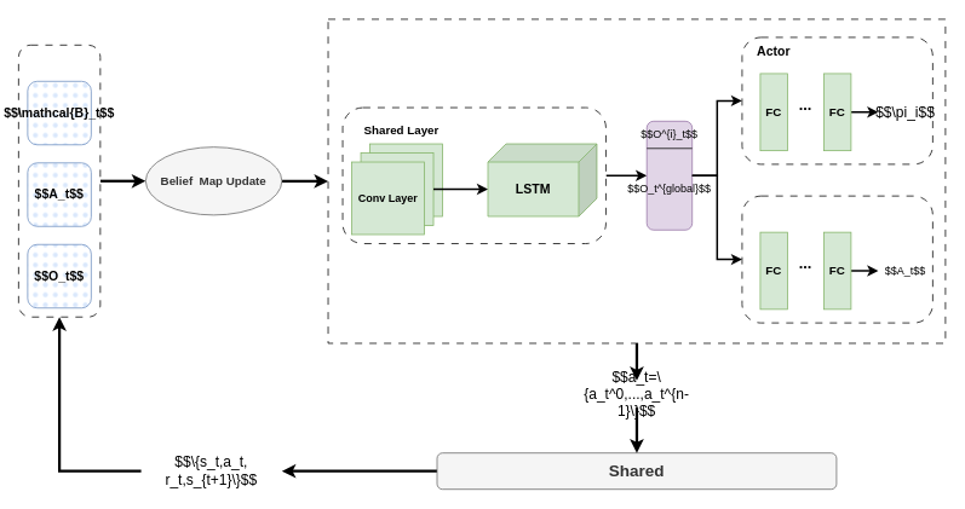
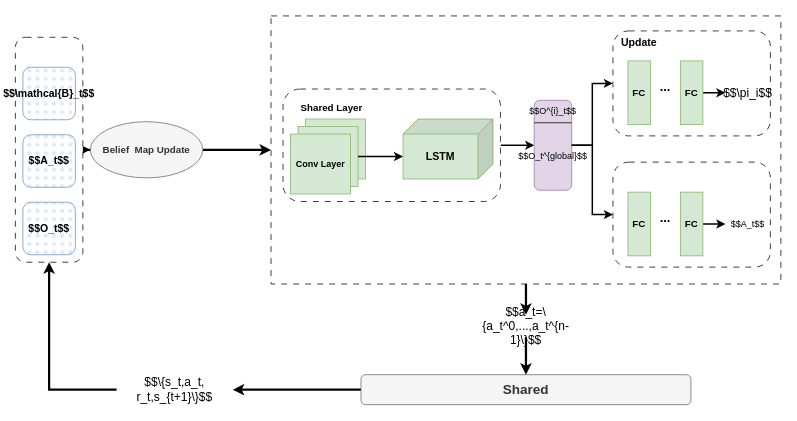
  <mxCell id="0" />
  <mxCell id="1" parent="0" />
  <mxCell id="2" style="edgeStyle=orthogonalEdgeStyle;rounded=0;orthogonalLoop=1;jettySize=auto;html=1;exitX=0.5;exitY=1;exitDx=0;exitDy=0;entryX=0.5;entryY=0;entryDx=0;entryDy=0;strokeWidth=3;" edge="1" parent="1" source="3" target="43"><mxGeometry relative="1" as="geometry" /></mxCell>
  <mxCell id="3" value="" style="rounded=0;whiteSpace=wrap;html=1;dashed=1;dashPattern=8 8;" vertex="1" parent="1"><mxGeometry x="361" y="20.5" width="680" height="357.5" as="geometry" /></mxCell>
  <mxCell id="4" style="edgeStyle=orthogonalEdgeStyle;rounded=0;orthogonalLoop=1;jettySize=auto;html=1;exitX=1;exitY=0.5;exitDx=0;exitDy=0;strokeWidth=2;" edge="1" parent="1" source="5" target="20"><mxGeometry relative="1" as="geometry" /></mxCell>
  <mxCell id="5" value="" style="rounded=1;whiteSpace=wrap;html=1;dashed=1;dashPattern=8 8;" vertex="1" parent="1"><mxGeometry x="377" y="118" width="290" height="150" as="geometry" /></mxCell>
  <mxCell id="6" style="edgeStyle=orthogonalEdgeStyle;rounded=0;orthogonalLoop=1;jettySize=auto;html=1;exitX=1;exitY=0.5;exitDx=0;exitDy=0;strokeWidth=3;" edge="1" parent="1" source="7" target="12"><mxGeometry relative="1" as="geometry" /></mxCell>
  <mxCell id="7" value="" style="rounded=1;whiteSpace=wrap;html=1;dashed=1;dashPattern=8 8;strokeColor=#000000;strokeWidth=1;" vertex="1" parent="1"><mxGeometry x="20" y="49" width="90" height="300" as="geometry" /></mxCell>
  <mxCell id="8" value="&lt;b&gt;&lt;font style=&quot;font-size: 14px;&quot;&gt;$$\mathcal{B}_t$$&lt;/font&gt;&lt;/b&gt;" style="rounded=1;whiteSpace=wrap;html=1;fillColor=#dae8fc;strokeColor=#6c8ebf;fillStyle=dots;" vertex="1" parent="1"><mxGeometry x="30" y="89" width="70" height="70" as="geometry" /></mxCell>
  <mxCell id="9" value="&lt;b&gt;&lt;font style=&quot;font-size: 14px;&quot;&gt;$$A_t$$&lt;/font&gt;&lt;/b&gt;" style="rounded=1;whiteSpace=wrap;html=1;fillColor=#dae8fc;strokeColor=#6c8ebf;fillStyle=dots;" vertex="1" parent="1"><mxGeometry x="30" y="179" width="70" height="70" as="geometry" /></mxCell>
  <mxCell id="10" value="&lt;b&gt;&lt;font style=&quot;font-size: 14px;&quot;&gt;$$O_t$$&lt;/font&gt;&lt;/b&gt;" style="rounded=1;whiteSpace=wrap;html=1;fillColor=#dae8fc;strokeColor=#6c8ebf;fillStyle=dots;" vertex="1" parent="1"><mxGeometry x="30" y="269" width="70" height="70" as="geometry" /></mxCell>
  <mxCell id="11" style="edgeStyle=orthogonalEdgeStyle;rounded=0;orthogonalLoop=1;jettySize=auto;html=1;exitX=1;exitY=0.5;exitDx=0;exitDy=0;entryX=0;entryY=0.5;entryDx=0;entryDy=0;strokeWidth=3;" edge="1" parent="1" source="12" target="3"><mxGeometry relative="1" as="geometry"><Array as="points"><mxPoint x="330" y="199" /><mxPoint x="330" y="199" /></Array></mxGeometry></mxCell>
- <mxCell id="12" value="&lt;b&gt;&lt;font style=&quot;font-size: 13px;&quot;&gt;Belief&amp;nbsp; Map Update&lt;/font&gt;&lt;/b&gt;" style="ellipse;whiteSpace=wrap;html=1;fillColor=#f5f5f5;fontColor=#333333;strokeColor=#666666;" vertex="1" parent="1"><mxGeometry x="160" y="161.5" width="150" height="75" as="geometry" /></mxCell>
+ <mxCell id="12" value="&lt;b&gt;&lt;font style=&quot;font-size: 13px;&quot;&gt;Belief&amp;nbsp; Map Update&lt;/font&gt;&lt;/b&gt;" style="ellipse;whiteSpace=wrap;html=1;fillColor=#f5f5f5;fontColor=#333333;strokeColor=#666666;" vertex="1" parent="1"><mxGeometry x="120" y="161.5" width="150" height="75" as="geometry" /></mxCell>
  <mxCell id="13" value="" style="group" vertex="1" connectable="0" parent="1"><mxGeometry x="387" y="158" width="100" height="100" as="geometry" /></mxCell>
  <mxCell id="14" value="" style="whiteSpace=wrap;html=1;aspect=fixed;fillColor=#d5e8d4;strokeColor=#82b366;" vertex="1" parent="13"><mxGeometry x="20" width="80" height="80" as="geometry" /></mxCell>
  <mxCell id="15" value="" style="whiteSpace=wrap;html=1;aspect=fixed;fillColor=#d5e8d4;strokeColor=#82b366;" vertex="1" parent="13"><mxGeometry x="10" y="10" width="80" height="80" as="geometry" /></mxCell>
  <mxCell id="16" value="&lt;b&gt;Conv Layer&lt;/b&gt;" style="whiteSpace=wrap;html=1;aspect=fixed;fillColor=#d5e8d4;strokeColor=#82b366;" vertex="1" parent="13"><mxGeometry y="20" width="80" height="80" as="geometry" /></mxCell>
  <mxCell id="17" value="&lt;font style=&quot;font-size: 14px;&quot;&gt;&lt;b&gt;LSTM&lt;/b&gt;&lt;/font&gt;" style="shape=cube;whiteSpace=wrap;html=1;boundedLbl=1;backgroundOutline=1;darkOpacity=0.05;darkOpacity2=0.1;flipH=1;fillColor=#d5e8d4;strokeColor=#82b366;" vertex="1" parent="1"><mxGeometry x="537" y="158" width="120" height="80" as="geometry" /></mxCell>
  <mxCell id="18" style="edgeStyle=orthogonalEdgeStyle;rounded=0;orthogonalLoop=1;jettySize=auto;html=1;exitX=1;exitY=0.5;exitDx=0;exitDy=0;entryX=0;entryY=0;entryDx=120;entryDy=50;entryPerimeter=0;strokeWidth=2;" edge="1" parent="1" source="15" target="17"><mxGeometry relative="1" as="geometry" /></mxCell>
  <mxCell id="19" value="" style="group" vertex="1" connectable="0" parent="1"><mxGeometry x="707" y="133" width="60" height="120" as="geometry" /></mxCell>
  <mxCell id="20" value="" style="rounded=1;whiteSpace=wrap;html=1;fillColor=#e1d5e7;strokeColor=#9673a6;" vertex="1" parent="19"><mxGeometry x="5" width="50" height="120" as="geometry" /></mxCell>
  <mxCell id="21" value="" style="endArrow=none;html=1;rounded=0;entryX=1;entryY=0.25;entryDx=0;entryDy=0;exitX=0;exitY=0.25;exitDx=0;exitDy=0;" edge="1" parent="19" source="20" target="20"><mxGeometry width="50" height="50" relative="1" as="geometry"><mxPoint x="-35" y="60" as="sourcePoint" /><mxPoint x="15" y="10" as="targetPoint" /></mxGeometry></mxCell>
  <mxCell id="22" value="$$O^{i}_t$$" style="text;html=1;strokeColor=none;fillColor=none;align=center;verticalAlign=middle;whiteSpace=wrap;rounded=0;" vertex="1" parent="19"><mxGeometry width="60" height="30" as="geometry" /></mxCell>
  <mxCell id="23" value="$$O_t^{global}$$" style="text;html=1;strokeColor=none;fillColor=none;align=center;verticalAlign=middle;whiteSpace=wrap;rounded=0;" vertex="1" parent="19"><mxGeometry y="60" width="60" height="30" as="geometry" /></mxCell>
  <mxCell id="24" value="&lt;b&gt;&lt;font style=&quot;font-size: 13px;&quot;&gt;Shared Layer&lt;/font&gt;&lt;/b&gt;" style="text;html=1;strokeColor=none;fillColor=none;align=center;verticalAlign=middle;whiteSpace=wrap;rounded=0;" vertex="1" parent="1"><mxGeometry x="387" y="128" width="110" height="30" as="geometry" /></mxCell>
  <mxCell id="25" value="" style="rounded=1;whiteSpace=wrap;html=1;dashed=1;dashPattern=8 8;" vertex="1" parent="1"><mxGeometry x="817" y="40.5" width="210" height="140" as="geometry" /></mxCell>
  <mxCell id="26" value="&lt;b&gt;&lt;font style=&quot;font-size: 13px;&quot;&gt;FC&lt;/font&gt;&lt;/b&gt;" style="rounded=0;whiteSpace=wrap;html=1;fillColor=#d5e8d4;strokeColor=#82b366;" vertex="1" parent="1"><mxGeometry x="837" y="80.5" width="30" height="85" as="geometry" /></mxCell>
  <mxCell id="27" style="edgeStyle=orthogonalEdgeStyle;rounded=0;orthogonalLoop=1;jettySize=auto;html=1;exitX=1;exitY=0.5;exitDx=0;exitDy=0;strokeWidth=2;" edge="1" parent="1" source="28" target="31"><mxGeometry relative="1" as="geometry" /></mxCell>
  <mxCell id="28" value="&lt;b&gt;&lt;font style=&quot;font-size: 13px;&quot;&gt;FC&lt;/font&gt;&lt;/b&gt;" style="rounded=0;whiteSpace=wrap;html=1;fillColor=#d5e8d4;strokeColor=#82b366;" vertex="1" parent="1"><mxGeometry x="907" y="80.5" width="30" height="85" as="geometry" /></mxCell>
  <mxCell id="29" value="&lt;font size=&quot;1&quot; style=&quot;&quot;&gt;&lt;b style=&quot;font-size: 17px;&quot;&gt;...&lt;/b&gt;&lt;/font&gt;" style="text;html=1;strokeColor=none;fillColor=none;align=center;verticalAlign=middle;whiteSpace=wrap;rounded=0;" vertex="1" parent="1"><mxGeometry x="857" y="100.5" width="60" height="30" as="geometry" /></mxCell>
- <mxCell id="30" value="&lt;font style=&quot;font-size: 14px;&quot;&gt;&lt;b&gt;Actor&lt;/b&gt;&lt;/font&gt;" style="text;html=1;strokeColor=none;fillColor=none;align=center;verticalAlign=middle;whiteSpace=wrap;rounded=0;" vertex="1" parent="1"><mxGeometry x="822" y="40.5" width="60" height="30" as="geometry" /></mxCell>
+ <mxCell id="30" value="&lt;font style=&quot;font-size: 14px;&quot;&gt;&lt;b&gt;Update&lt;/b&gt;&lt;/font&gt;" style="text;html=1;strokeColor=none;fillColor=none;align=center;verticalAlign=middle;whiteSpace=wrap;rounded=0;" vertex="1" parent="1"><mxGeometry x="822" y="40.5" width="60" height="30" as="geometry" /></mxCell>
  <mxCell id="31" value="&lt;font style=&quot;font-size: 16px;&quot;&gt;$$\pi_i$$&lt;/font&gt;" style="text;html=1;strokeColor=none;fillColor=none;align=center;verticalAlign=middle;whiteSpace=wrap;rounded=0;" vertex="1" parent="1"><mxGeometry x="967" y="108" width="60" height="30" as="geometry" /></mxCell>
  <mxCell id="32" value="" style="rounded=1;whiteSpace=wrap;html=1;dashed=1;dashPattern=8 8;" vertex="1" parent="1"><mxGeometry x="817" y="215.5" width="210" height="140" as="geometry" /></mxCell>
  <mxCell id="33" value="&lt;b&gt;&lt;font style=&quot;font-size: 13px;&quot;&gt;FC&lt;/font&gt;&lt;/b&gt;" style="rounded=0;whiteSpace=wrap;html=1;fillColor=#d5e8d4;strokeColor=#82b366;" vertex="1" parent="1"><mxGeometry x="837" y="255.5" width="30" height="85" as="geometry" /></mxCell>
  <mxCell id="34" style="edgeStyle=orthogonalEdgeStyle;rounded=0;orthogonalLoop=1;jettySize=auto;html=1;exitX=1;exitY=0.5;exitDx=0;exitDy=0;strokeWidth=2;" edge="1" parent="1" source="35"><mxGeometry relative="1" as="geometry"><mxPoint x="967" y="298" as="targetPoint" /></mxGeometry></mxCell>
  <mxCell id="35" value="&lt;b&gt;&lt;font style=&quot;font-size: 13px;&quot;&gt;FC&lt;/font&gt;&lt;/b&gt;" style="rounded=0;whiteSpace=wrap;html=1;fillColor=#d5e8d4;strokeColor=#82b366;" vertex="1" parent="1"><mxGeometry x="907" y="255.5" width="30" height="85" as="geometry" /></mxCell>
  <mxCell id="36" value="&lt;font size=&quot;1&quot; style=&quot;&quot;&gt;&lt;b style=&quot;font-size: 17px;&quot;&gt;...&lt;/b&gt;&lt;/font&gt;" style="text;html=1;strokeColor=none;fillColor=none;align=center;verticalAlign=middle;whiteSpace=wrap;rounded=0;" vertex="1" parent="1"><mxGeometry x="857" y="275.5" width="60" height="30" as="geometry" /></mxCell>
  <mxCell id="37" value="$$A_t$$" style="text;html=1;strokeColor=none;fillColor=none;align=center;verticalAlign=middle;whiteSpace=wrap;rounded=0;" vertex="1" parent="1"><mxGeometry x="967" y="283" width="60" height="30" as="geometry" /></mxCell>
  <mxCell id="38" style="edgeStyle=orthogonalEdgeStyle;rounded=0;orthogonalLoop=1;jettySize=auto;html=1;exitX=0;exitY=0.5;exitDx=0;exitDy=0;strokeWidth=3;" edge="1" parent="1" source="39" target="45"><mxGeometry relative="1" as="geometry" /></mxCell>
  <mxCell id="39" value="&lt;font size=&quot;1&quot; style=&quot;&quot;&gt;&lt;b style=&quot;font-size: 18px;&quot;&gt;Shared&lt;/b&gt;&lt;/font&gt;" style="rounded=1;whiteSpace=wrap;html=1;fillColor=#f5f5f5;fontColor=#333333;strokeColor=#666666;" vertex="1" parent="1"><mxGeometry x="481" y="499" width="440" height="40" as="geometry" /></mxCell>
  <mxCell id="40" value="" style="endArrow=classic;html=1;rounded=0;exitX=1;exitY=0.5;exitDx=0;exitDy=0;entryX=0;entryY=0.5;entryDx=0;entryDy=0;edgeStyle=orthogonalEdgeStyle;strokeWidth=2;" edge="1" parent="1" source="20" target="25"><mxGeometry width="50" height="50" relative="1" as="geometry"><mxPoint x="650" y="239" as="sourcePoint" /><mxPoint x="700" y="189" as="targetPoint" /></mxGeometry></mxCell>
  <mxCell id="41" value="" style="endArrow=classic;html=1;rounded=0;exitX=1;exitY=0.5;exitDx=0;exitDy=0;entryX=0;entryY=0.5;entryDx=0;entryDy=0;edgeStyle=orthogonalEdgeStyle;strokeWidth=2;" edge="1" parent="1" source="20" target="32"><mxGeometry width="50" height="50" relative="1" as="geometry"><mxPoint x="650" y="239" as="sourcePoint" /><mxPoint x="700" y="189" as="targetPoint" /></mxGeometry></mxCell>
  <mxCell id="42" style="edgeStyle=orthogonalEdgeStyle;rounded=0;orthogonalLoop=1;jettySize=auto;html=1;exitX=0.5;exitY=1;exitDx=0;exitDy=0;entryX=0.5;entryY=0;entryDx=0;entryDy=0;strokeWidth=3;" edge="1" parent="1" source="43" target="39"><mxGeometry relative="1" as="geometry" /></mxCell>
  <mxCell id="43" value="&lt;font style=&quot;font-size: 16px;&quot;&gt;$$a_t=\{a_t^0,...,a_t^{n-1}\}$$&lt;/font&gt;" style="text;html=1;strokeColor=none;fillColor=none;align=center;verticalAlign=middle;whiteSpace=wrap;rounded=0;" vertex="1" parent="1"><mxGeometry x="671" y="419" width="60" height="30" as="geometry" /></mxCell>
  <mxCell id="44" style="edgeStyle=orthogonalEdgeStyle;rounded=0;orthogonalLoop=1;jettySize=auto;html=1;exitX=0;exitY=0.5;exitDx=0;exitDy=0;entryX=0.5;entryY=1;entryDx=0;entryDy=0;strokeWidth=3;" edge="1" parent="1" source="45" target="7"><mxGeometry relative="1" as="geometry" /></mxCell>
  <mxCell id="45" value="&lt;font style=&quot;font-size: 16px;&quot;&gt;$$\{s_t,a_t,&lt;br&gt;r_t,s_{t+1}\}$$&lt;/font&gt;" style="text;html=1;strokeColor=none;fillColor=none;align=center;verticalAlign=middle;whiteSpace=wrap;rounded=0;" vertex="1" parent="1"><mxGeometry x="155" y="504" width="155" height="30" as="geometry" /></mxCell>
